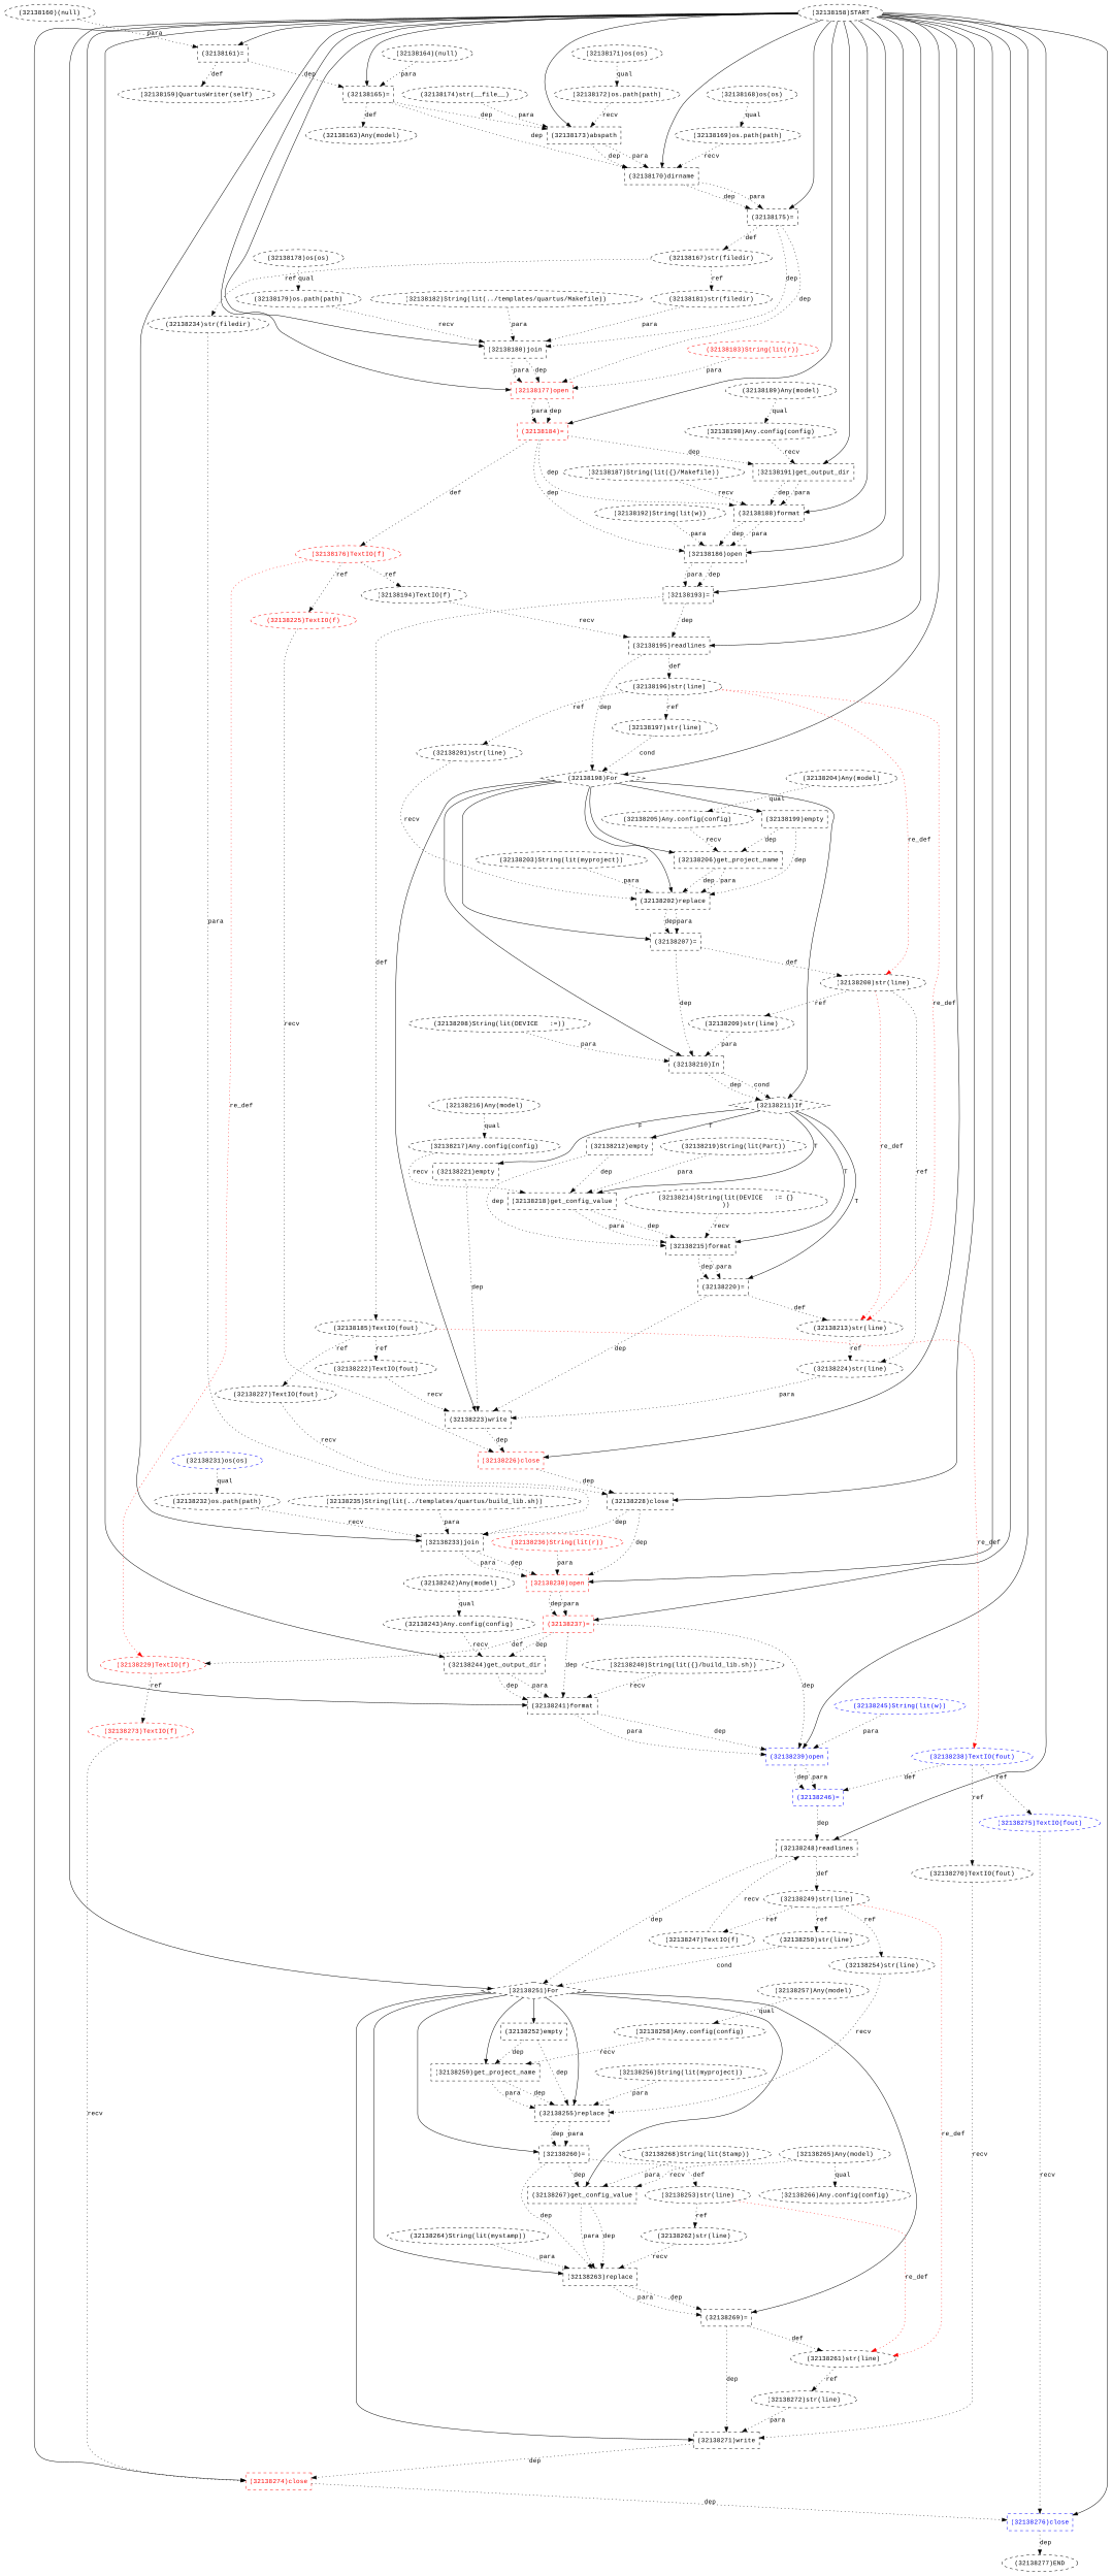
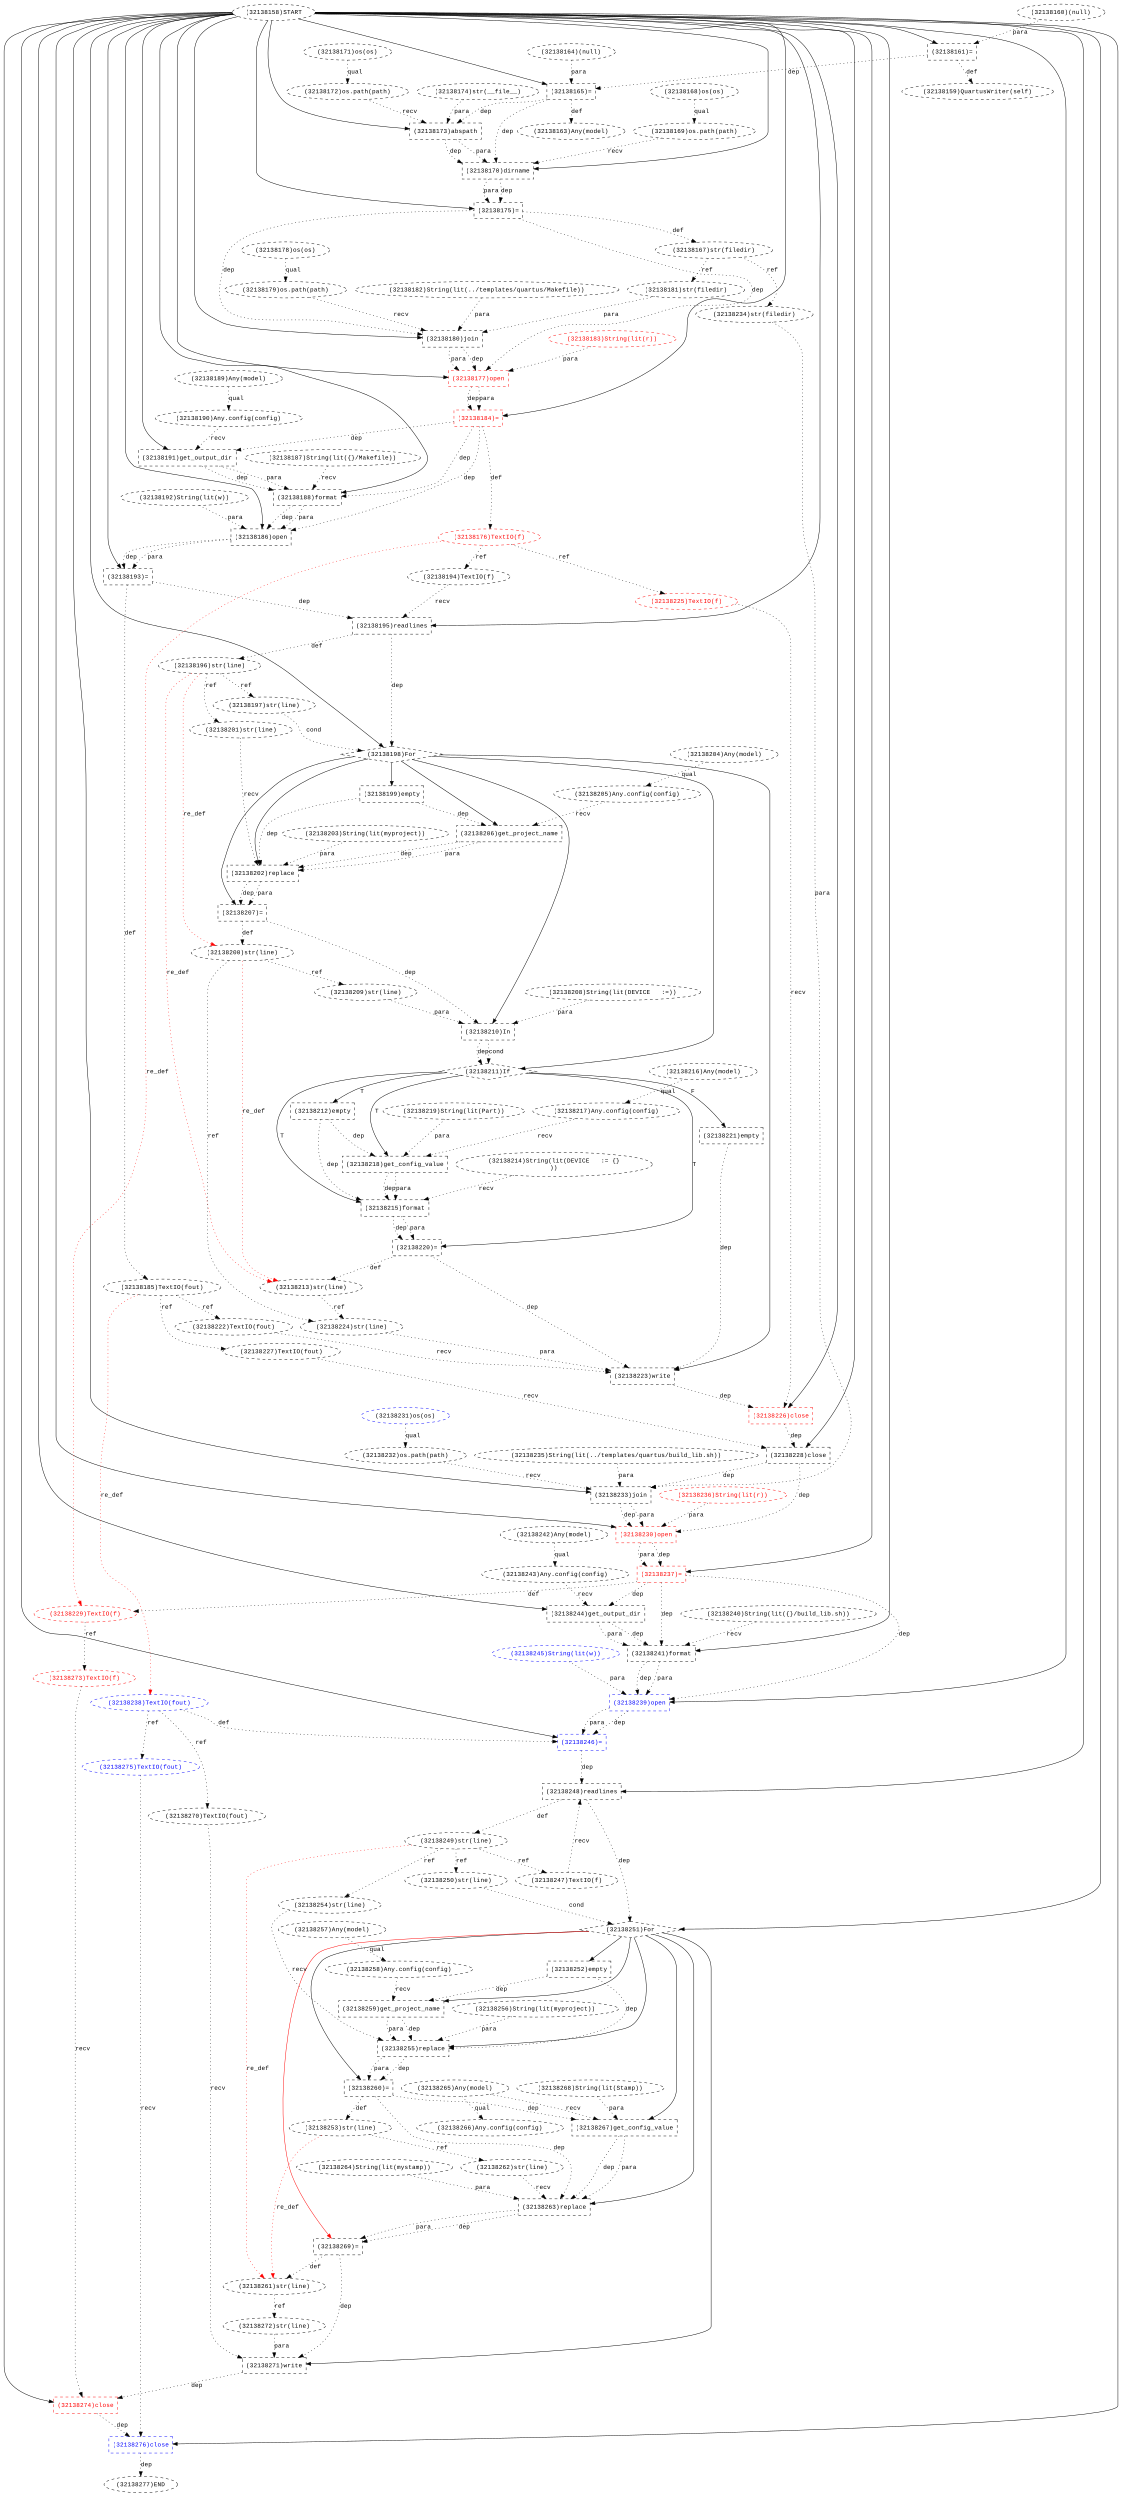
  digraph {
    fontname="Liberation Mono"
    node [fontname="Liberation Mono" shape=ellipse style=dashed]
    edge [fontname="Liberation Mono" style=dotted]
    n1 [label="(32138180)join" shape=box]
    n2 [color=red fontcolor=red label="(32138177)open" shape=box]
    n3 [color=red fontcolor=red label="(32138184)=" shape=box]
    n4 [label="(32138250)str(line)"]
    n5 [label="(32138251)For" shape=diamond]
    n6 [label="(32138271)write" shape=box]
    n7 [label="(32138259)get_project_name" shape=box]
    n8 [label="(32138255)replace" shape=box]
    n9 [label="(32138260)=" shape=box]
    n10 [label="(32138267)get_config_value" shape=box]
    n11 [label="(32138263)replace" shape=box]
    n12 [label="(32138269)=" shape=box]
    n13 [label="(32138252)empty" shape=box]
    n14 [label="(32138216)Any(model)"]
    n15 [label="(32138217)Any.config(config)"]
    n16 [label="(32138218)get_config_value" shape=box]
    n17 [label="(32138235)String(lit(../templates/quartus/build_lib.sh))"]
    n18 [label="(32138233)join" shape=box]
    n19 [color=red fontcolor=red label="(32138230)open" shape=box]
    n20 [color=black fontcolor=black label="(32138227)TextIO(fout)"]
    n21 [color=black fontcolor=black label="(32138228)close" shape=box]
    n22 [label="(32138201)str(line)"]
    n23 [label="(32138202)replace" shape=box]
    n24 [label="(32138207)=" shape=box]
    n25 [label="(32138272)str(line)"]
    n26 [color=red fontcolor=red label="(32138274)close" shape=box]
    n27 [label="(32138169)os.path(path)"]
    n28 [label="(32138170)dirname" shape=box]
    n29 [label="(32138175)=" shape=box]
    n30 [label="(32138172)os.path(path)"]
    n31 [label="(32138173)abspath" shape=box]
    n32 [label="(32138208)String(lit(DEVICE   :=))"]
    n33 [label="(32138210)In" shape=box]
    n34 [label="(32138211)If" shape=diamond]
    n35 [label="(32138163)Any(model)"]
    n36 [label="(32138165)=" shape=box]
    n37 [label="(32138240)String(lit({}/build_lib.sh))"]
    n38 [label="(32138241)format" shape=box]
    n39 [color=blue fontcolor=blue label="(32138239)open" shape=box]
    n40 [color=blue label="(32138231)os(os)"]
    n41 [label="(32138232)os.path(path)"]
    n42 [label="(32138182)String(lit(../templates/quartus/Makefile))"]
    n43 [label="(32138221)empty" shape=box]
    n44 [label="(32138215)format" shape=box]
    n45 [label="(32138220)=" shape=box]
    n46 [label="(32138212)empty" shape=box]
    n47 [label="(32138213)str(line)"]
    n48 [label="(32138224)str(line)"]
    n49 [label="(32138223)write" shape=box]
    n50 [label="(32138174)str(__file__)"]
    n51 [label="(32138203)String(lit(myproject))"]
    n52 [label="(32138194)TextIO(f)"]
    n53 [label="(32138195)readlines" shape=box]
    n54 [label="(32138196)str(line)"]
    n55 [label="(32138198)For" shape=diamond]
    n56 [label="(32138270)TextIO(fout)"]
    n57 [label="(32138253)str(line)"]
    n58 [label="(32138262)str(line)"]
    n59 [label="(32138261)str(line)"]
    n60 [label="(32138234)str(filedir)"]
    n61 [color=red fontcolor=red label="(32138226)close" shape=box]
    n62 [color=red fontcolor=red label="(32138237)=" shape=box]
    n63 [color=red fontcolor=red label="(32138229)TextIO(f)"]
    n64 [label="(32138244)get_output_dir" shape=box]
    n65 [color=red fontcolor=red label="(32138273)TextIO(f)"]
    n66 [color=blue fontcolor=blue label="(32138246)=" shape=box]
    n67 [color=blue fontcolor=blue label="(32138245)String(lit(w))"]
    n68 [color=blue fontcolor=blue label="(32138276)close" shape=box]
    n69 [label="(32138200)str(line)"]
    n70 [label="(32138197)str(line)"]
    n71 [label="(32138206)get_project_name" shape=box]
    n72 [label="(32138199)empty" shape=box]
    n73 [label="(32138190)Any.config(config)"]
    n74 [label="(32138191)get_output_dir" shape=box]
    n75 [label="(32138188)format" shape=box]
    n76 [color=red fontcolor=red label="(32138236)String(lit(r))"]
    n77 [label="(32138205)Any.config(config)"]
    n78 [label="(32138167)str(filedir)"]
    n79 [color=black fontcolor=black label="(32138186)open" shape=box]
    n80 [color=black fontcolor=black label="(32138193)=" shape=box]
    n81 [label="(32138158)START" shape=""]
    n82 [label="(32138161)=" shape=box]
    n83 [label="(32138248)readlines" shape=box]
    n84 [color=red fontcolor=red label="(32138176)TextIO(f)"]
    n85 [color=black fontcolor=black label="(32138185)TextIO(fout)"]
    n86 [label="(32138159)QuartusWriter(self)"]
    n87 [label="(32138249)str(line)"]
    n88 [label="(32138277)END" shape=""]
    n89 [label="(32138268)String(lit(Stamp))"]
    n90 [color=red fontcolor=red label="(32138225)TextIO(f)"]
    n91 [label="(32138209)str(line)"]
    n92 [label="(32138257)Any(model)"]
    n93 [label="(32138258)Any.config(config)"]
    n94 [label="(32138189)Any(model)"]
    n95 [label="(32138264)String(lit(mystamp))"]
    n96 [color=blue fontcolor=blue label="(32138238)TextIO(fout)"]
    n97 [label="(32138222)TextIO(fout)"]
    n98 [label="(32138266)Any.config(config)"]
    n99 [label="(32138242)Any(model)"]
    n100 [label="(32138243)Any.config(config)"]
    n101 [color=black fontcolor=black label="(32138192)String(lit(w))"]
    n102 [label="(32138254)str(line)"]
    n103 [label="(32138247)TextIO(f)"]
    n104 [color=blue fontcolor=blue label="(32138275)TextIO(fout)"]
    n105 [label="(32138187)String(lit({}/Makefile))"]
    n106 [label="(32138181)str(filedir)"]
    n107 [label="(32138204)Any(model)"]
    n108 [label="(32138179)os.path(path)"]
    n109 [label="(32138164)(null)"]
    n110 [label="(32138178)os(os)"]
    n111 [label="(32138160)(null)"]
    n112 [label="(32138171)os(os)"]
    n113 [color=red fontcolor=red label="(32138183)String(lit(r))"]
    n114 [label="(32138256)String(lit(myproject))"]
    n115 [label="(32138168)os(os)"]
    n116 [label="(32138219)String(lit(Part))"]
    n117 [label="(32138265)Any(model)"]
    n118 [label="(32138214)String(lit(DEVICE   := {}\n))"]
    n1 -> n2 [label=dep]
    n1 -> n2 [label=para]
    n2 -> n3 [label=dep]
    n2 -> n3 [label=para]
    n3 -> n74 [label=dep]
    n3 -> n75 [label=dep]
    n3 -> n79 [label=dep]
    n3 -> n84 [label=def]
    n4 -> n5 [label=cond]
    n5 -> n6 [style=solid]
    n5 -> n7 [style=solid]
    n5 -> n8 [style=solid]
    n5 -> n9 [style=solid]
    n5 -> n10 [style=solid]
    n5 -> n11 [style=solid]
-   n5 -> n12 [style=solid]
+   n5 -> n12 [style=solid color=red]
    n5 -> n13 [style=solid]
    n6 -> n26 [label=dep]
    n7 -> n8 [label=dep]
    n7 -> n8 [label=para]
    n8 -> n9 [label=dep]
    n8 -> n9 [label=para]
    n9 -> n10 [label=dep]
    n9 -> n11 [label=dep]
    n9 -> n57 [label=def]
    n10 -> n11 [label=dep]
    n10 -> n11 [label=para]
    n11 -> n12 [label=dep]
    n11 -> n12 [label=para]
    n12 -> n6 [label=dep]
    n12 -> n59 [label=def]
    n13 -> n7 [label=dep]
    n13 -> n8 [label=dep]
    n14 -> n15 [label=qual]
    n15 -> n16 [label=recv]
    n16 -> n44 [label=dep]
    n16 -> n44 [label=para]
    n17 -> n18 [label=para]
    n18 -> n19 [label=dep]
    n18 -> n19 [label=para]
    n19 -> n62 [label=dep]
    n19 -> n62 [label=para]
    n20 -> n21 [label=recv]
    n21 -> n18 [label=dep]
    n21 -> n19 [label=dep]
    n22 -> n23 [label=recv]
    n23 -> n24 [label=dep]
    n23 -> n24 [label=para]
    n24 -> n33 [label=dep]
    n24 -> n69 [label=def]
    n25 -> n6 [label=para]
    n26 -> n68 [label=dep]
    n27 -> n28 [label=recv]
    n28 -> n29 [label=dep]
    n28 -> n29 [label=para]
    n29 -> n1 [label=dep]
    n29 -> n2 [label=dep]
    n29 -> n78 [label=def]
    n30 -> n31 [label=recv]
    n31 -> n28 [label=dep]
    n31 -> n28 [label=para]
    n32 -> n33 [label=para]
    n33 -> n34 [label=dep]
    n33 -> n34 [label=cond]
    n34 -> n16 [label=T style=""]
    n34 -> n43 [label=F style=""]
    n34 -> n44 [label=T style=""]
    n34 -> n45 [label=T style=""]
    n34 -> n46 [label=T style=""]
    n36 -> n28 [label=dep]
    n36 -> n31 [label=dep]
    n36 -> n35 [label=def]
    n37 -> n38 [label=recv]
    n38 -> n39 [label=dep]
    n38 -> n39 [label=para]
    n39 -> n66 [label=dep]
    n39 -> n66 [label=para]
    n40 -> n41 [label=qual]
    n41 -> n18 [label=recv]
    n42 -> n1 [label=para]
    n43 -> n49 [label=dep]
    n44 -> n45 [label=dep]
    n44 -> n45 [label=para]
    n45 -> n47 [label=def]
    n45 -> n49 [label=dep]
    n46 -> n16 [label=dep]
    n46 -> n44 [label=dep]
    n47 -> n48 [label=ref]
    n48 -> n49 [label=para]
    n49 -> n61 [label=dep]
    n50 -> n31 [label=para]
    n51 -> n23 [label=para]
    n52 -> n53 [label=recv]
    n53 -> n54 [label=def]
    n53 -> n55 [label=dep]
    n54 -> n22 [label=ref]
    n54 -> n47 [color=red label=re_def]
    n54 -> n69 [color=red label=re_def]
    n54 -> n70 [label=ref]
    n55 -> n23 [style=solid]
    n55 -> n24 [style=solid]
    n55 -> n33 [style=solid]
    n55 -> n34 [style=solid]
    n55 -> n49 [style=solid]
    n55 -> n71 [style=solid]
    n55 -> n72 [style=solid]
    n56 -> n6 [label=recv]
    n57 -> n58 [label=ref]
    n57 -> n59 [color=red label=re_def]
    n58 -> n11 [label=recv]
    n59 -> n25 [label=ref]
    n60 -> n18 [label=para]
    n61 -> n21 [label=dep]
    n62 -> n38 [label=dep]
    n62 -> n39 [label=dep]
    n62 -> n63 [label=def]
    n62 -> n64 [label=dep]
    n63 -> n65 [label=ref]
    n64 -> n38 [label=dep]
    n64 -> n38 [label=para]
    n65 -> n26 [label=recv]
    n66 -> n83 [label=dep]
    n67 -> n39 [label=para]
    n68 -> n88 [label=dep]
    n69 -> n47 [color=red label=re_def]
    n69 -> n48 [label=ref]
    n69 -> n91 [label=ref]
    n70 -> n55 [label=cond]
    n71 -> n23 [label=dep]
    n71 -> n23 [label=para]
    n72 -> n23 [label=dep]
    n72 -> n71 [label=dep]
    n73 -> n74 [label=recv]
    n74 -> n75 [label=dep]
    n74 -> n75 [label=para]
    n75 -> n79 [label=dep]
    n75 -> n79 [label=para]
    n76 -> n19 [label=para]
    n77 -> n71 [label=recv]
    n78 -> n60 [label=ref]
    n78 -> n106 [label=ref]
    n79 -> n80 [label=dep]
    n79 -> n80 [label=para]
    n80 -> n53 [label=dep]
    n80 -> n85 [label=def]
    n81 -> n1 [style=solid]
    n81 -> n2 [style=solid]
    n81 -> n3 [style=solid]
    n81 -> n5 [style=solid]
    n81 -> n18 [style=solid]
    n81 -> n19 [style=solid]
    n81 -> n21 [style=solid]
    n81 -> n26 [style=solid]
    n81 -> n28 [style=solid]
    n81 -> n29 [style=solid]
    n81 -> n31 [style=solid]
    n81 -> n36 [style=solid]
    n81 -> n38 [style=solid]
    n81 -> n39 [style=solid]
    n81 -> n53 [style=solid]
    n81 -> n55 [style=solid]
    n81 -> n61 [style=solid]
    n81 -> n62 [style=solid]
    n81 -> n64 [style=solid]
+   n81 -> n66 [style=solid]
    n81 -> n68 [style=solid]
    n81 -> n74 [style=solid]
    n81 -> n75 [style=solid]
    n81 -> n79 [style=solid]
    n81 -> n80 [style=solid]
    n81 -> n82 [style=solid]
    n81 -> n83 [style=solid]
    n82 -> n36 [label=dep]
    n82 -> n86 [label=def]
    n83 -> n5 [label=dep]
    n83 -> n87 [label=def]
    n84 -> n52 [label=ref]
    n84 -> n63 [color=red label=re_def]
    n84 -> n90 [label=ref]
    n85 -> n20 [label=ref]
    n85 -> n96 [color=red label=re_def]
    n85 -> n97 [label=ref]
    n87 -> n4 [label=ref]
    n87 -> n59 [color=red label=re_def]
    n87 -> n102 [label=ref]
    n87 -> n103 [label=ref]
    n89 -> n10 [label=para]
    n90 -> n61 [label=recv]
    n91 -> n33 [label=para]
    n92 -> n93 [label=qual]
    n93 -> n7 [label=recv]
    n94 -> n73 [label=qual]
    n95 -> n11 [label=para]
    n96 -> n56 [label=ref]
    n96 -> n66 [label=def]
    n96 -> n104 [label=ref]
    n97 -> n49 [label=recv]
    n99 -> n100 [label=qual]
    n100 -> n64 [label=recv]
    n101 -> n79 [label=para]
    n102 -> n8 [label=recv]
    n103 -> n83 [label=recv]
    n104 -> n68 [label=recv]
    n105 -> n75 [label=recv]
    n106 -> n1 [label=para]
    n107 -> n77 [label=qual]
    n108 -> n1 [label=recv]
    n109 -> n36 [label=para]
    n110 -> n108 [label=qual]
    n111 -> n82 [label=para]
    n112 -> n30 [label=qual]
    n113 -> n2 [label=para]
    n114 -> n8 [label=para]
    n115 -> n27 [label=qual]
    n116 -> n16 [label=para]
    n117 -> n10 [label=recv]
    n117 -> n98 [label=qual]
    n118 -> n44 [label=recv]
  }
